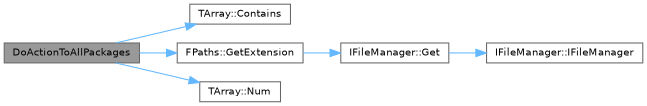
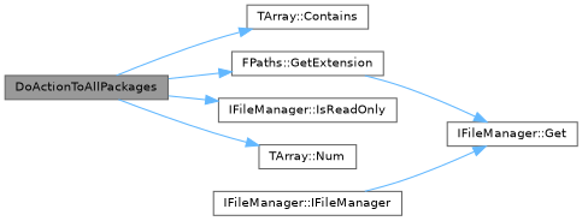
  digraph {
    rankdir=LR
    node [color=grey40 fillcolor=white fontname=Helvetica fontsize=10 shape=box style=filled]
    edge [color=steelblue1 fontname=Helvetica fontsize=10 labelfontname=Helvetica labelfontsize=10 style=solid]
    n1 [color=gray40 fillcolor=grey60 fontcolor=black height=0.2 label=DoActionToAllPackages width=0.4]
    n2 [height=0.2 label="TArray::Contains" width=0.4]
    n3 [height=0.2 label="FPaths::GetExtension" width=0.4]
+   n4 [height=0.2 label="IFileManager::IsReadOnly" width=0.4]
    n5 [height=0.2 label="TArray::Num" width=0.4]
    n6 [height=0.2 label="IFileManager::Get" width=0.4]
    n7 [height=0.2 label="IFileManager::IFileManager" width=0.4]
    n1 -> n2
    n1 -> n3
+   n1 -> n4
    n1 -> n5
    n3 -> n6
-   n6 -> n7
+   n7 -> n6
  }
